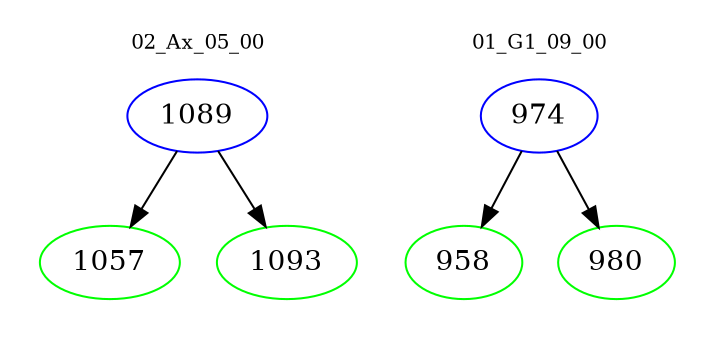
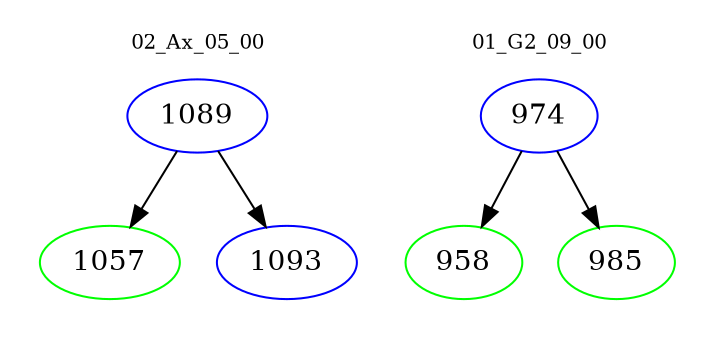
  digraph {
    node [color=green]
    edge [color=black]
    n1 [color=blue label=1089]
    n2 [label=1057]
-   n3 [label=1093]
+   n3 [color=blue label=1093]
    n4 [color=blue label=974]
    n5 [label=958]
-   n6 [label=980]
+   n6 [label=985]
    subgraph cluster_1 {
      color=white
      fontsize=10
      label="02_Ax_05_00"
      n1
      n2
      n3
    }
    subgraph cluster_2 {
      color=white
      fontsize=10
-     label="01_G1_09_00"
+     label="01_G2_09_00"
      n4
      n5
      n6
    }
    n1 -> n2
    n1 -> n3
    n4 -> n5
    n4 -> n6
  }
